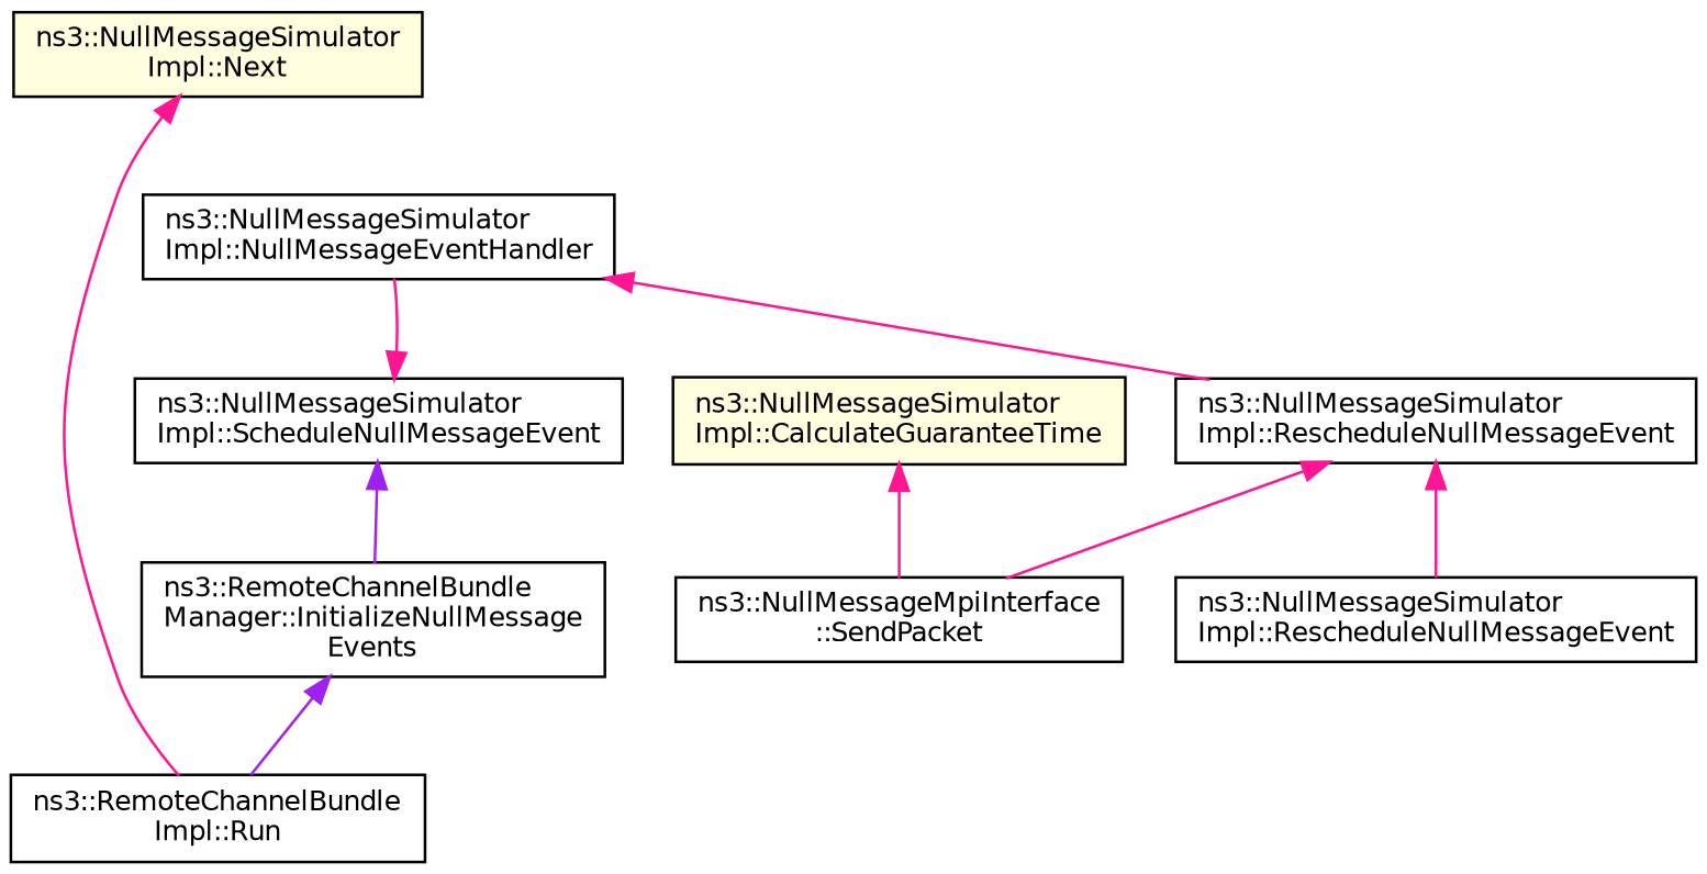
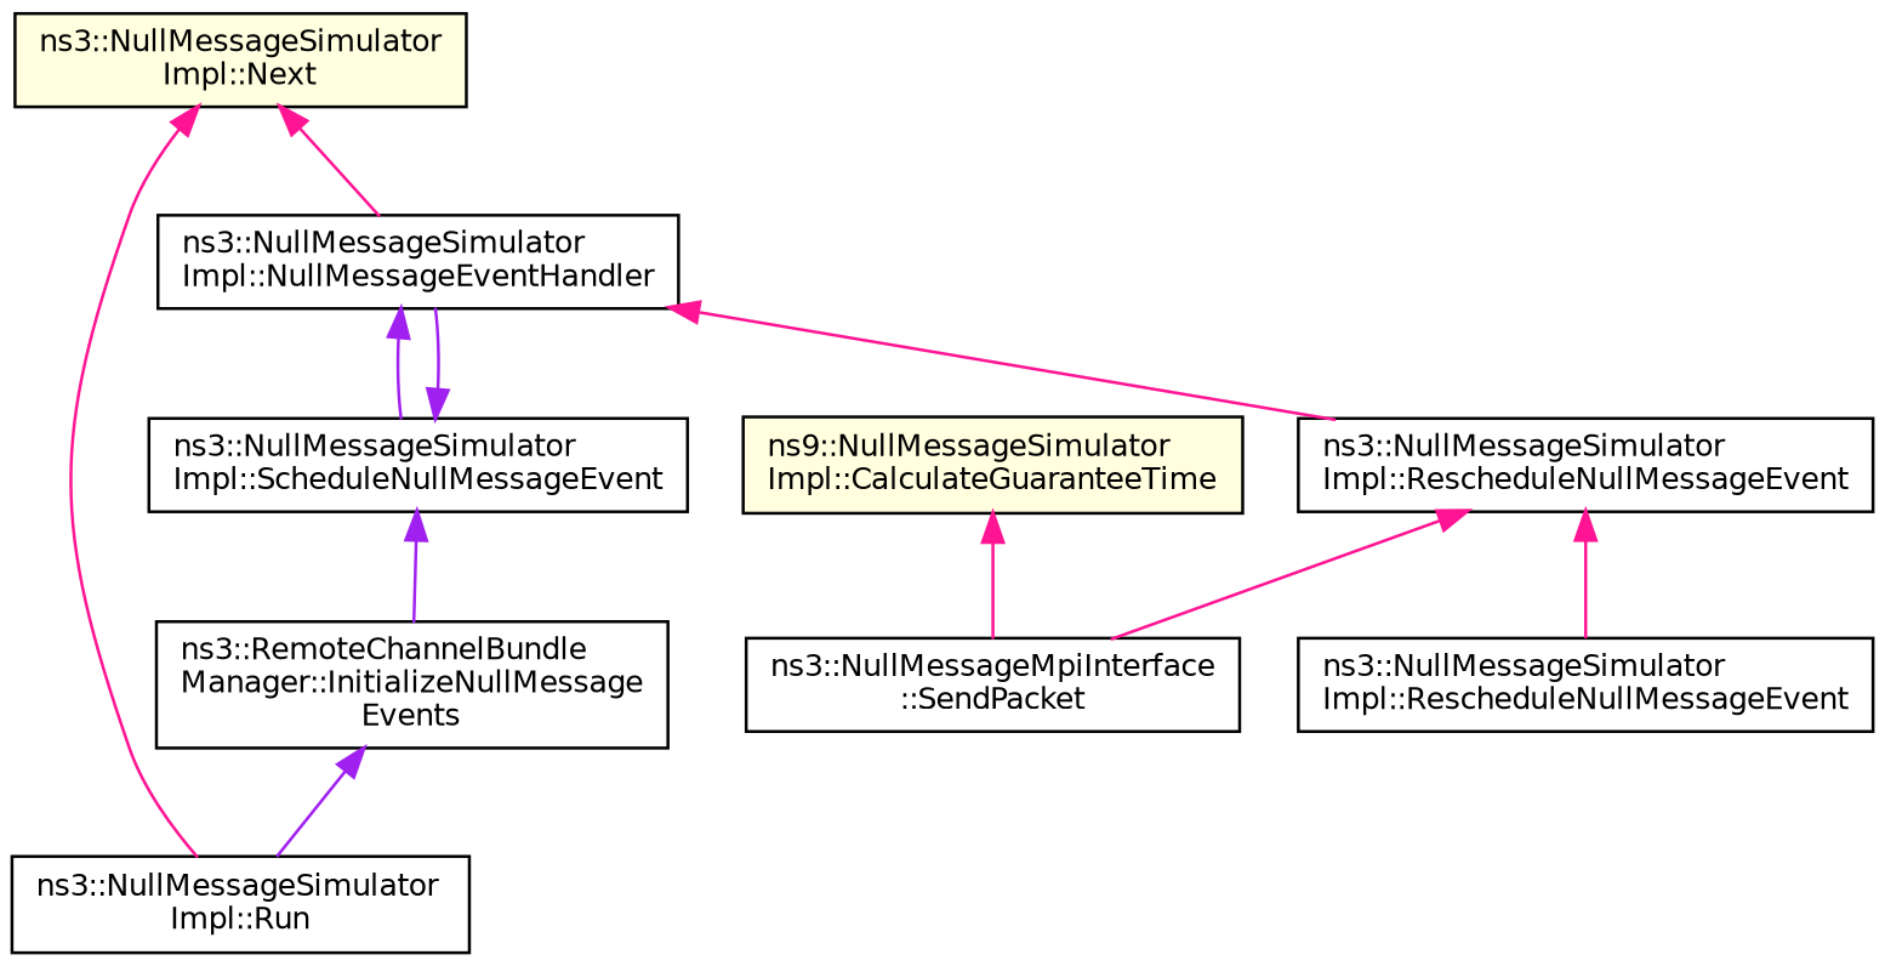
  digraph {
    rankdir=TB
    node [color=black fillcolor=white fontname=Helvetica fontsize=10 shape=record style=filled]
    edge [color=deeppink dir=back fontname=Helvetica fontsize=10 labelfontname=Helvetica labelfontsize=10 style=solid]
    n1 [fillcolor=lightyellow fontcolor=black height=0.2 label="ns3::NullMessageSimulator\lImpl::Next" width=0.4]
-   n2 [height=0.2 label="ns3::RemoteChannelBundle\lImpl::Run" width=0.4]
+   n2 [height=0.2 label="ns3::NullMessageSimulator\lImpl::Run" width=0.4]
    n3 [height=0.2 label="ns3::NullMessageSimulator\lImpl::NullMessageEventHandler" width=0.4]
-   n4 [fillcolor=lightyellow height=0.2 label="ns3::NullMessageSimulator\lImpl::CalculateGuaranteeTime" width=0.4]
+   n4 [fillcolor=lightyellow height=0.2 label="ns9::NullMessageSimulator\lImpl::CalculateGuaranteeTime" width=0.4]
    n5 [height=0.2 label="ns3::NullMessageMpiInterface\l::SendPacket" width=0.4]
    n6 [height=0.2 label="ns3::NullMessageSimulator\lImpl::ScheduleNullMessageEvent" width=0.4]
    n7 [height=0.2 label="ns3::NullMessageSimulator\lImpl::RescheduleNullMessageEvent" width=0.4]
    n8 [height=0.2 label="ns3::RemoteChannelBundle\lManager::InitializeNullMessage\lEvents" width=0.4]
    n9 [height=0.2 label="ns3::NullMessageSimulator\lImpl::RescheduleNullMessageEvent" width=0.4]
    n1 -> n2
+   n1 -> n3
+   n3 -> n6 [color=purple]
    n3 -> n7
    n4 -> n5
-   n6 -> n3
+   n6 -> n3 [color=purple]
    n6 -> n8 [color=purple]
    n7 -> n5
    n7 -> n9
    n8 -> n2 [color=purple]
  }
